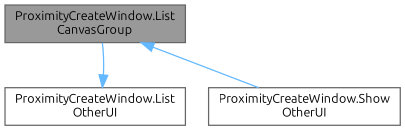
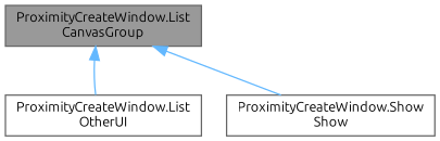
  digraph {
    fontname=Ubuntu
    rankdir=TB
    node [color=grey40 fillcolor=white fontname=Ubuntu fontsize=10 shape=box style=filled]
    edge [color=steelblue1 dir=back fontname=Ubuntu fontsize=10 labelfontname=Helvetica labelfontsize=10 style=solid]
    n1 [color=gray40 fillcolor=grey60 fontcolor=black height=0.2 label="ProximityCreateWindow.List\lCanvasGroup" width=0.4]
    n2 [height=0.2 label="ProximityCreateWindow.List\lOtherUI" width=0.4]
-   n3 [height=0.2 label="ProximityCreateWindow.Show\lOtherUI" width=0.4]
-   n2 -> n1
+   n3 [height=0.2 label="ProximityCreateWindow.Show\lShow" width=0.4]
+   n1 -> n2
    n1 -> n3
  }
